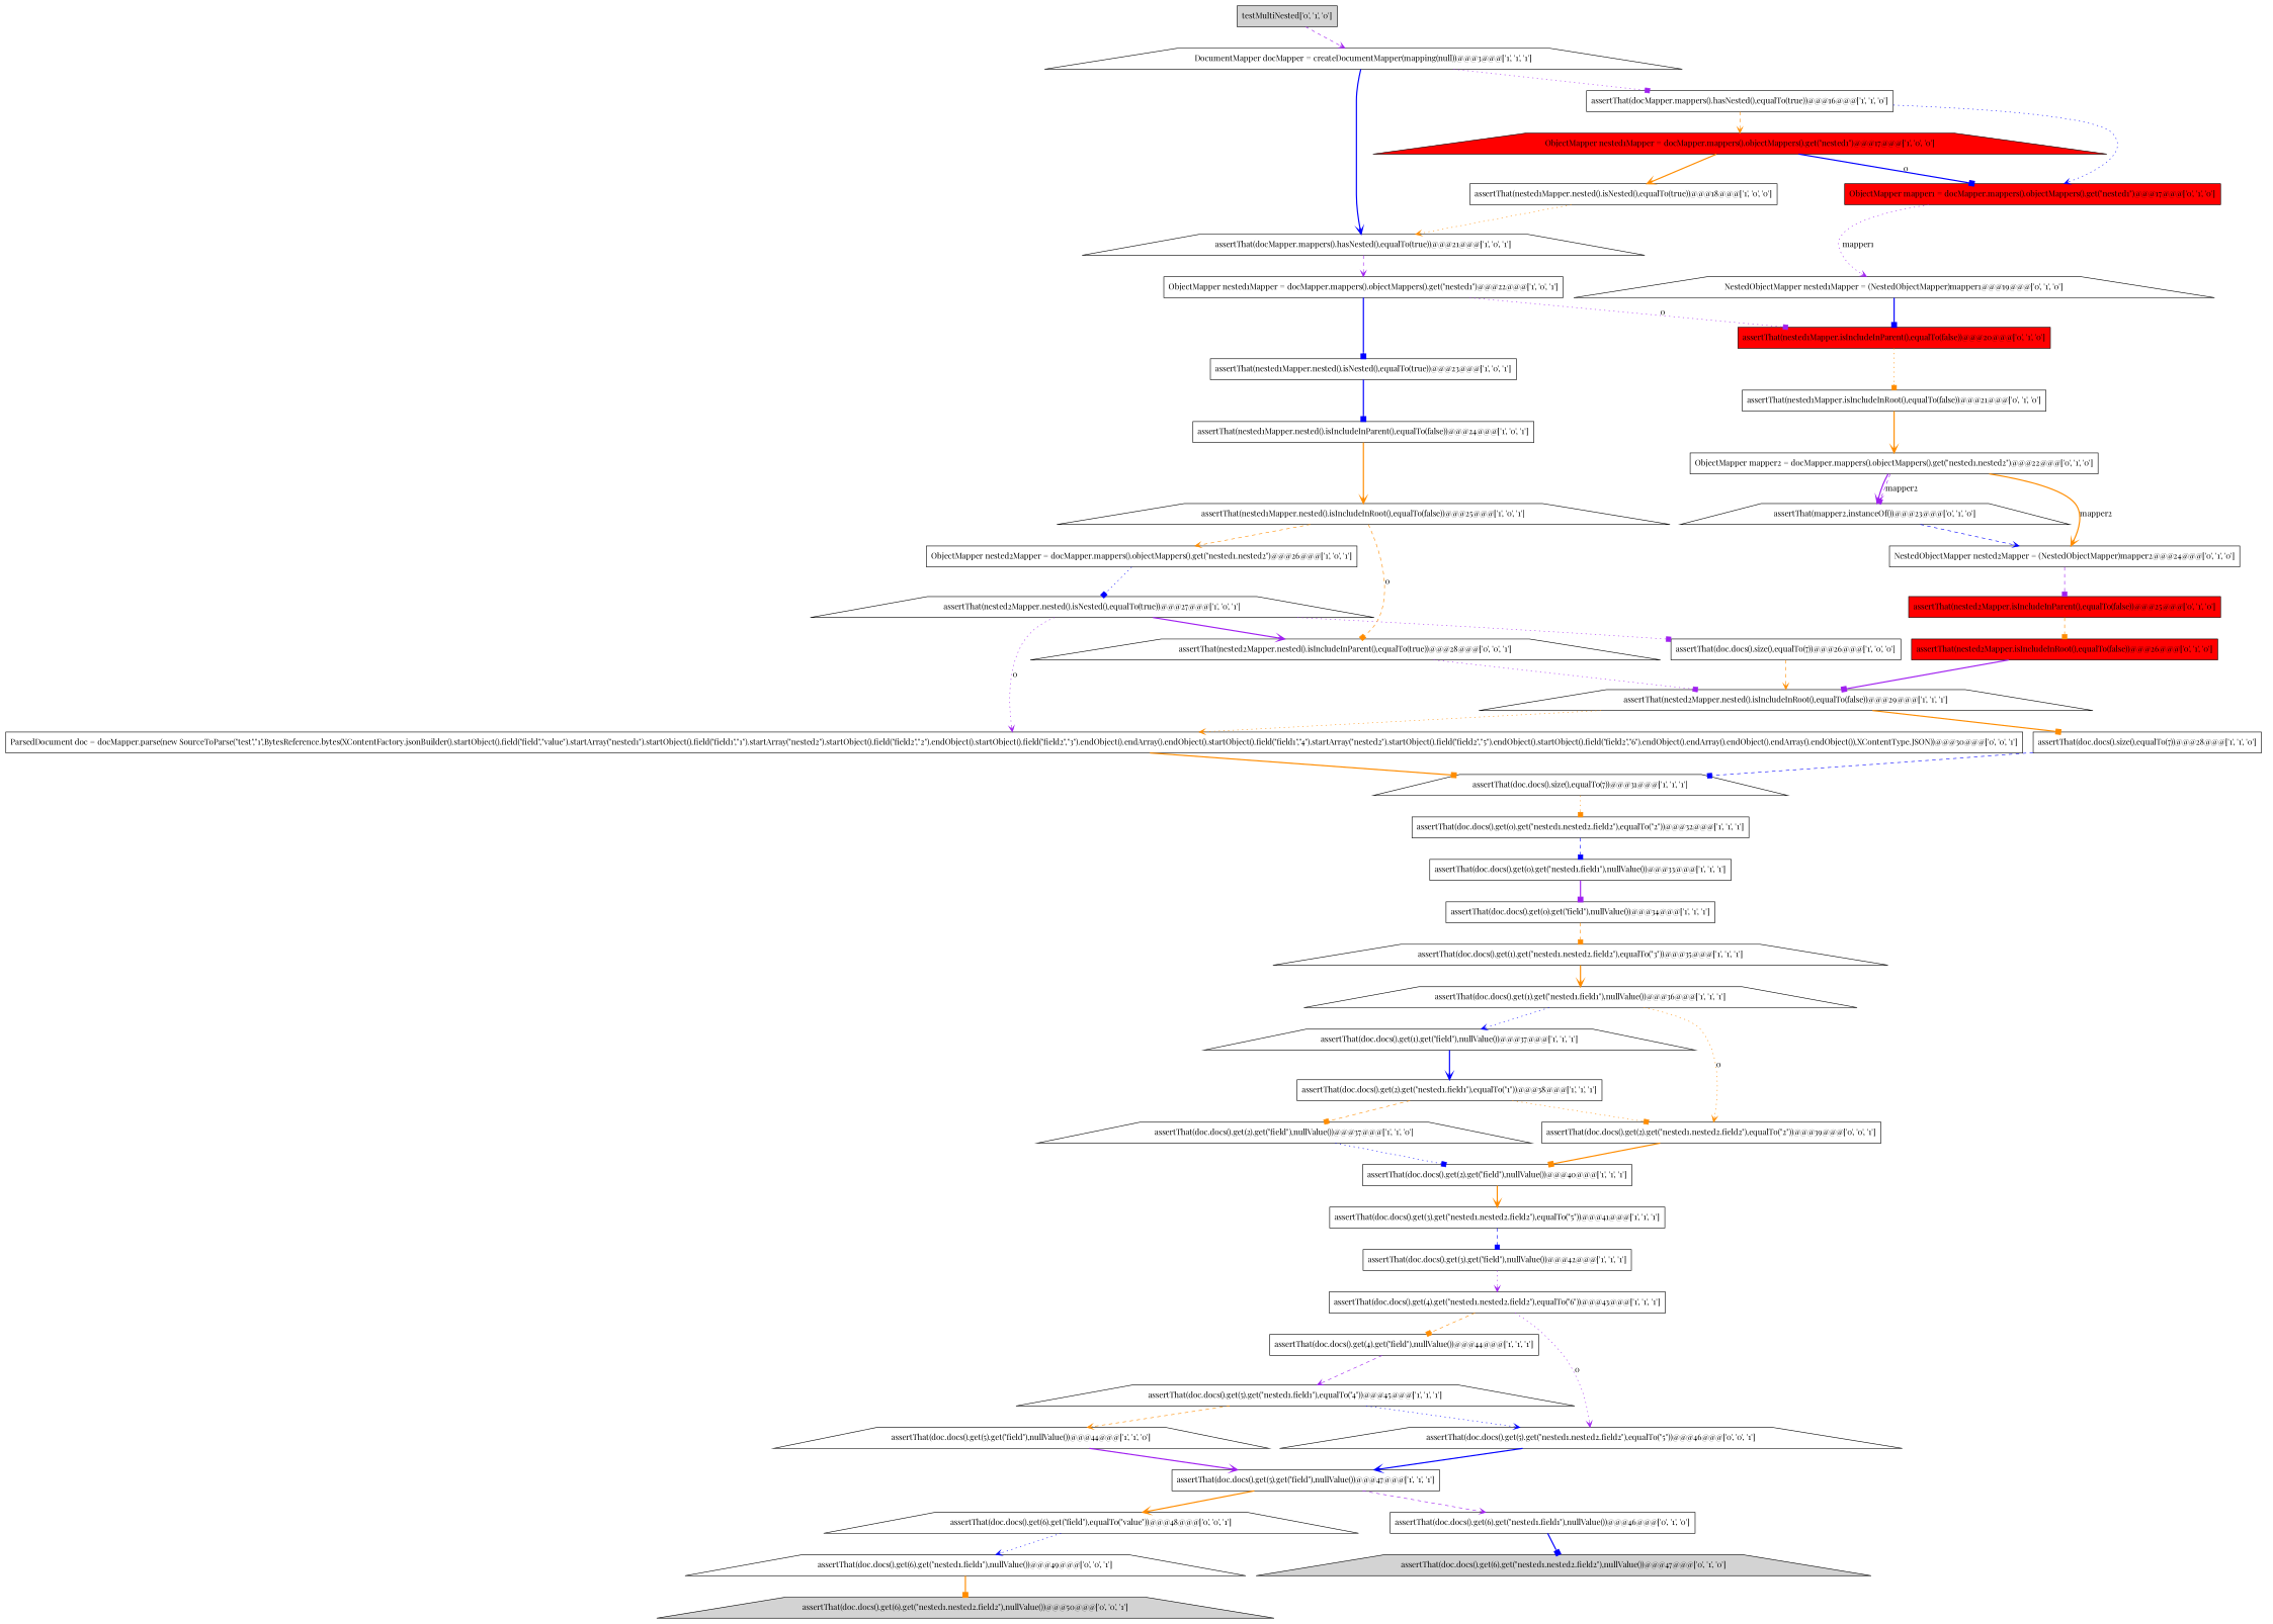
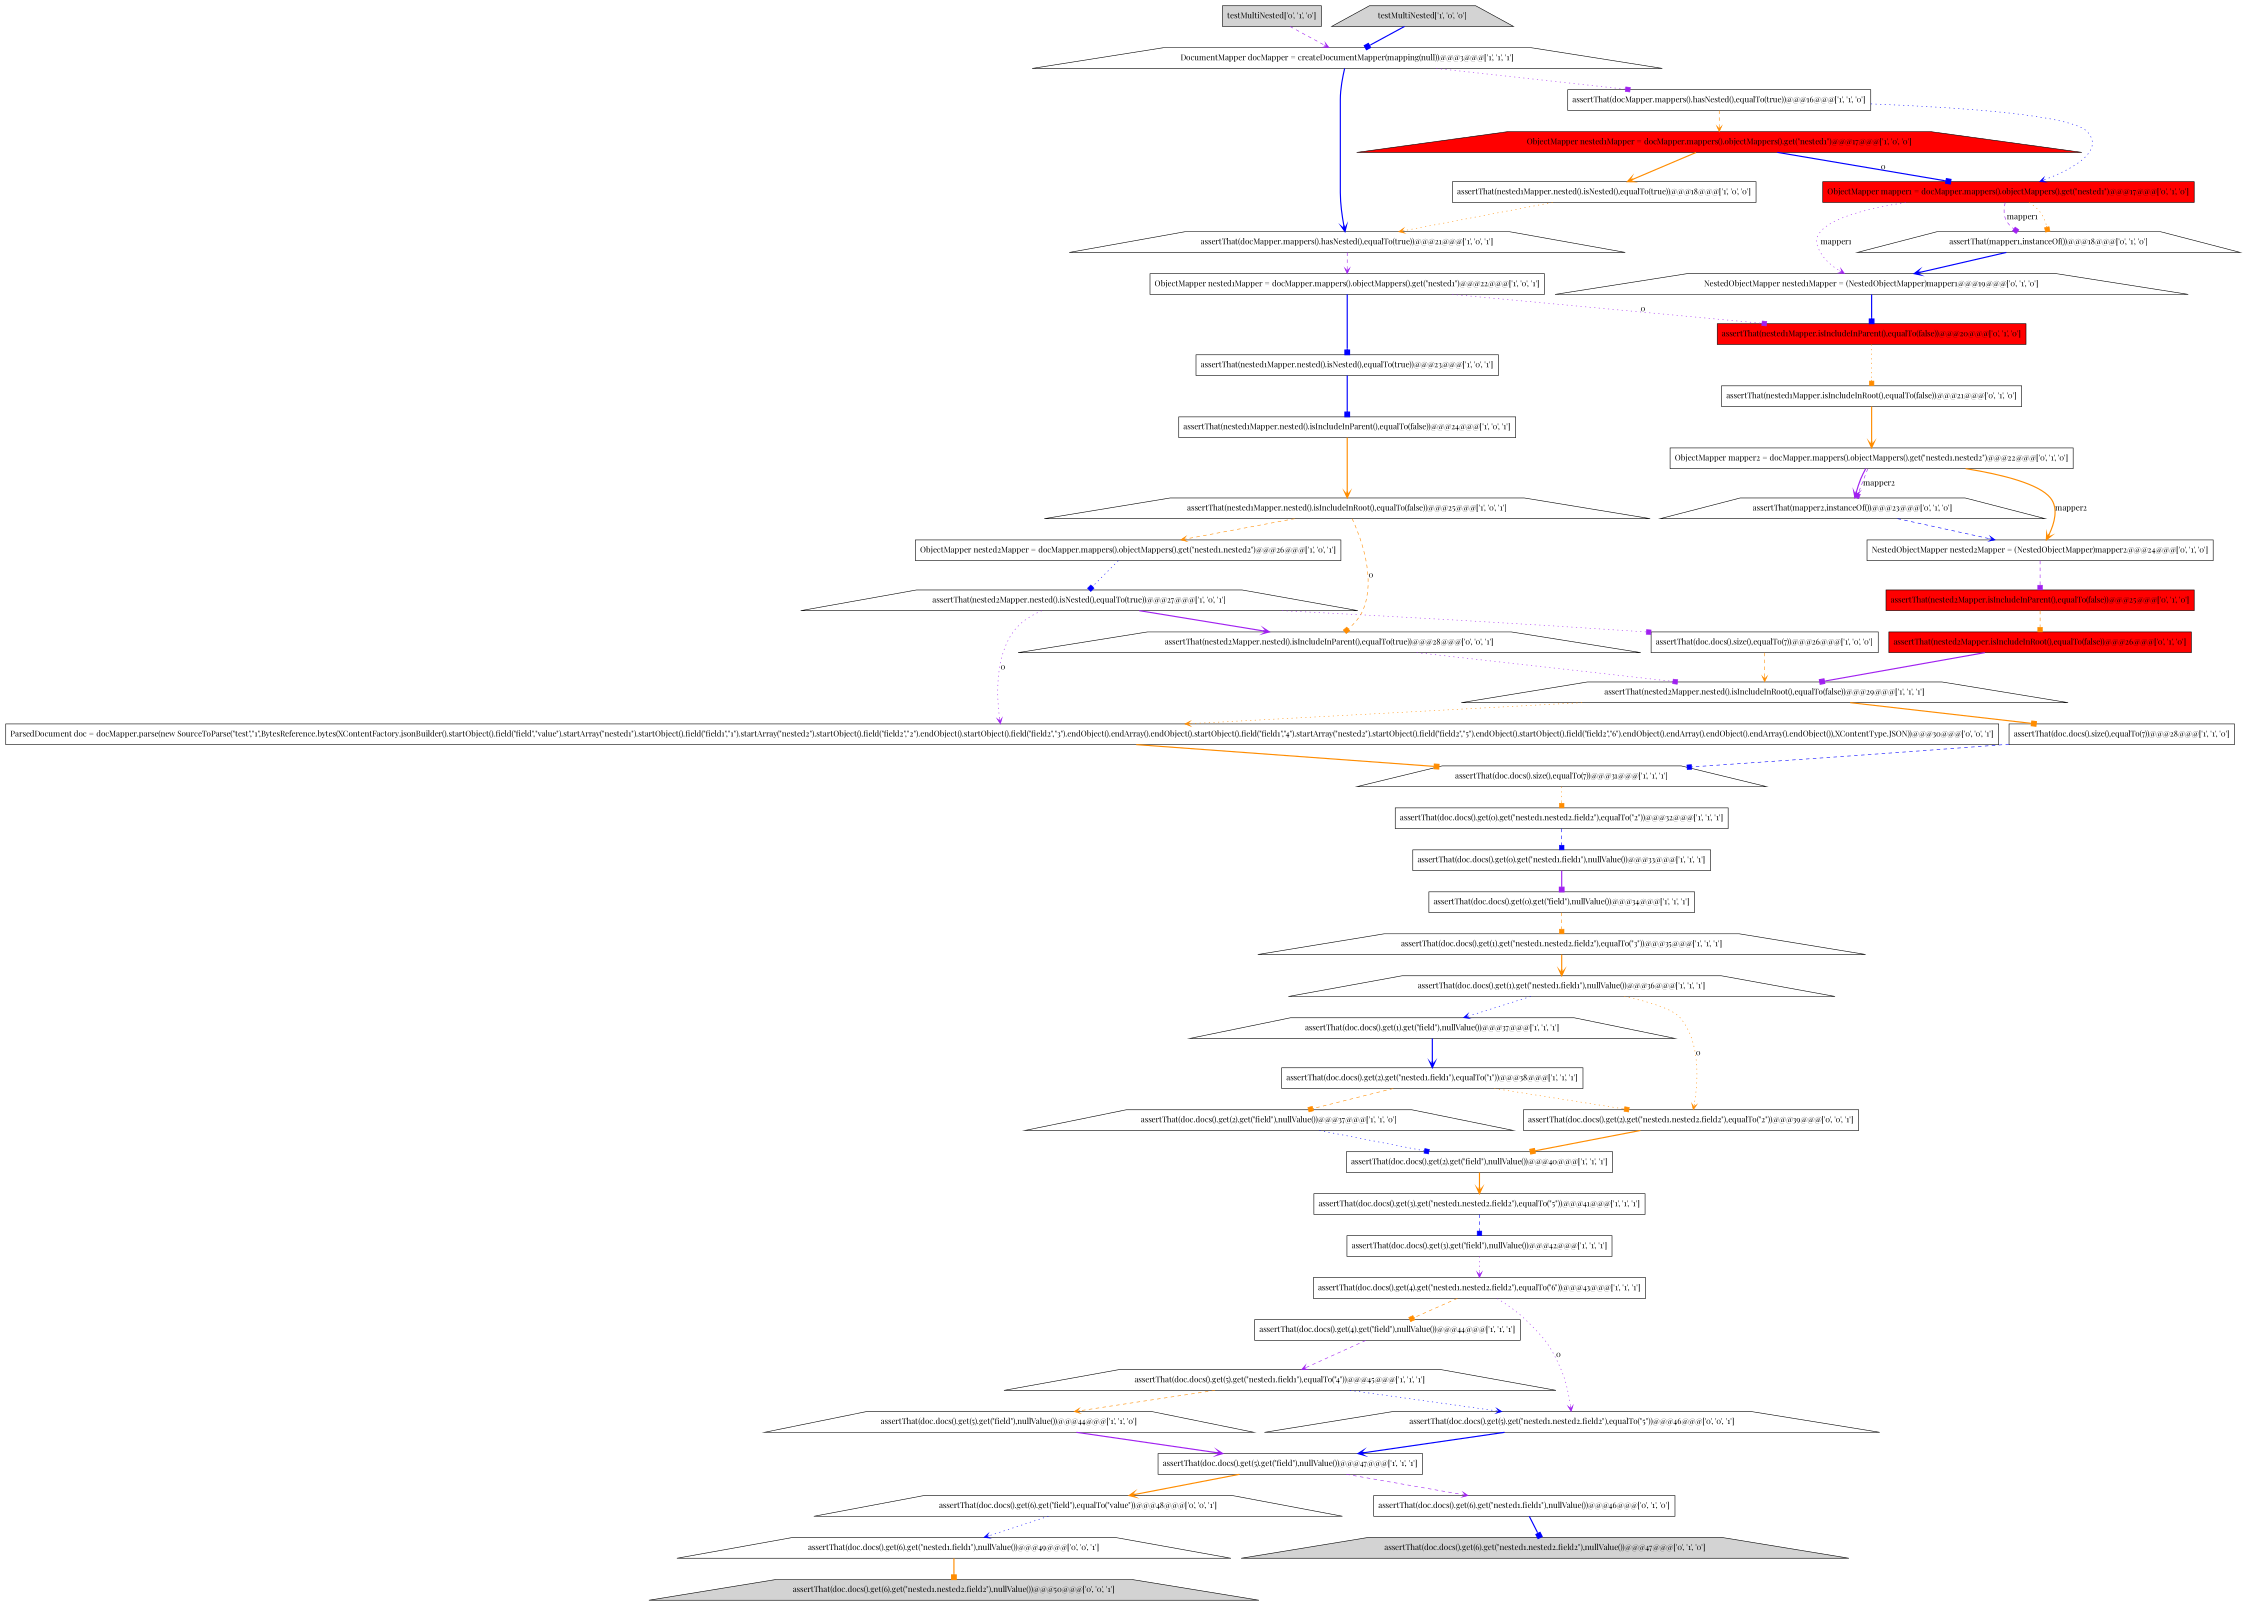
  digraph {
    fontname="Playfair Display"
    node [fillcolor=white fontname="Playfair Display" shape=box style=filled]
    edge [arrowhead=vee color=darkorange fontname="Playfair Display" style=bold]
    n1 [label="assertThat(doc.docs().get(0).get(\"field\"),nullValue())@@@34@@@['1', '1', '1']"]
    n2 [label="assertThat(doc.docs().get(1).get(\"nested1.nested2.field2\"),equalTo(\"3\"))@@@35@@@['1', '1', '1']" shape=trapezium]
    n3 [label="assertThat(doc.docs().get(1).get(\"nested1.field1\"),nullValue())@@@36@@@['1', '1', '1']" shape=trapezium]
    n4 [fillcolor=lightgray label="testMultiNested['0', '1', '0']"]
    n5 [label="DocumentMapper docMapper = createDocumentMapper(mapping(null))@@@3@@@['1', '1', '1']" shape=trapezium]
    n6 [label="assertThat(docMapper.mappers().hasNested(),equalTo(true))@@@21@@@['1', '0', '1']" shape=trapezium]
    n7 [label="assertThat(docMapper.mappers().hasNested(),equalTo(true))@@@16@@@['1', '1', '0']"]
    n8 [label="ObjectMapper mapper2 = docMapper.mappers().objectMappers().get(\"nested1.nested2\")@@@22@@@['0', '1', '0']"]
    n9 [label="assertThat(mapper2,instanceOf())@@@23@@@['0', '1', '0']" shape=trapezium]
    n10 [label="NestedObjectMapper nested2Mapper = (NestedObjectMapper)mapper2@@@24@@@['0', '1', '0']"]
    n11 [fillcolor=red label="assertThat(nested2Mapper.isIncludeInParent(),equalTo(false))@@@25@@@['0', '1', '0']"]
    n12 [label="assertThat(doc.docs().size(),equalTo(7))@@@28@@@['1', '1', '0']"]
    n13 [label="assertThat(doc.docs().size(),equalTo(7))@@@31@@@['1', '1', '1']" shape=trapezium]
    n14 [label="assertThat(doc.docs().get(0).get(\"nested1.nested2.field2\"),equalTo(\"2\"))@@@32@@@['1', '1', '1']"]
    n15 [label="assertThat(doc.docs().get(2).get(\"field\"),nullValue())@@@37@@@['1', '1', '0']" shape=trapezium]
    n16 [label="assertThat(doc.docs().get(2).get(\"field\"),nullValue())@@@40@@@['1', '1', '1']"]
    n17 [label="assertThat(doc.docs().get(3).get(\"nested1.nested2.field2\"),equalTo(\"5\"))@@@41@@@['1', '1', '1']"]
    n18 [label="assertThat(nested2Mapper.nested().isNested(),equalTo(true))@@@27@@@['1', '0', '1']" shape=trapezium]
    n19 [label="ParsedDocument doc = docMapper.parse(new SourceToParse(\"test\",\"1\",BytesReference.bytes(XContentFactory.jsonBuilder().startObject().field(\"field\",\"value\").startArray(\"nested1\").startObject().field(\"field1\",\"1\").startArray(\"nested2\").startObject().field(\"field2\",\"2\").endObject().startObject().field(\"field2\",\"3\").endObject().endArray().endObject().startObject().field(\"field1\",\"4\").startArray(\"nested2\").startObject().field(\"field2\",\"5\").endObject().startObject().field(\"field2\",\"6\").endObject().endArray().endObject().endArray().endObject()),XContentType.JSON))@@@30@@@['0', '0', '1']"]
    n20 [label="assertThat(doc.docs().size(),equalTo(7))@@@26@@@['1', '0', '0']"]
    n21 [label="assertThat(nested2Mapper.nested().isIncludeInParent(),equalTo(true))@@@28@@@['0', '0', '1']" shape=trapezium]
    n22 [label="assertThat(nested2Mapper.nested().isIncludeInRoot(),equalTo(false))@@@29@@@['1', '1', '1']" shape=trapezium]
    n23 [label="assertThat(doc.docs().get(3).get(\"field\"),nullValue())@@@42@@@['1', '1', '1']"]
    n24 [label="assertThat(doc.docs().get(4).get(\"nested1.nested2.field2\"),equalTo(\"6\"))@@@43@@@['1', '1', '1']"]
    n25 [fillcolor=lightgray label="assertThat(doc.docs().get(6).get(\"nested1.nested2.field2\"),nullValue())@@@50@@@['0', '0', '1']" shape=trapezium]
    n26 [label="assertThat(doc.docs().get(6).get(\"field\"),equalTo(\"value\"))@@@48@@@['0', '0', '1']" shape=trapezium]
    n27 [label="assertThat(doc.docs().get(6).get(\"nested1.field1\"),nullValue())@@@49@@@['0', '0', '1']" shape=trapezium]
    n28 [label="assertThat(doc.docs().get(0).get(\"nested1.field1\"),nullValue())@@@33@@@['1', '1', '1']"]
    n29 [fillcolor=red label="assertThat(nested2Mapper.isIncludeInRoot(),equalTo(false))@@@26@@@['0', '1', '0']"]
+   n30 [fillcolor=lightgray label="testMultiNested['1', '0', '0']" shape=trapezium]
    n31 [label="ObjectMapper nested1Mapper = docMapper.mappers().objectMappers().get(\"nested1\")@@@22@@@['1', '0', '1']"]
    n32 [label="assertThat(nested1Mapper.nested().isNested(),equalTo(true))@@@23@@@['1', '0', '1']"]
    n33 [fillcolor=red label="assertThat(nested1Mapper.isIncludeInParent(),equalTo(false))@@@20@@@['0', '1', '0']"]
    n34 [label="ObjectMapper nested2Mapper = docMapper.mappers().objectMappers().get(\"nested1.nested2\")@@@26@@@['1', '0', '1']"]
    n35 [label="assertThat(nested1Mapper.nested().isIncludeInParent(),equalTo(false))@@@24@@@['1', '0', '1']"]
    n36 [label="assertThat(nested1Mapper.isIncludeInRoot(),equalTo(false))@@@21@@@['0', '1', '0']"]
    n37 [fillcolor=red label="ObjectMapper nested1Mapper = docMapper.mappers().objectMappers().get(\"nested1\")@@@17@@@['1', '0', '0']" shape=trapezium]
    n38 [fillcolor=red label="ObjectMapper mapper1 = docMapper.mappers().objectMappers().get(\"nested1\")@@@17@@@['0', '1', '0']"]
    n39 [label="assertThat(doc.docs().get(2).get(\"nested1.field1\"),equalTo(\"1\"))@@@38@@@['1', '1', '1']"]
    n40 [label="assertThat(doc.docs().get(2).get(\"nested1.nested2.field2\"),equalTo(\"2\"))@@@39@@@['0', '0', '1']"]
    n41 [label="assertThat(nested1Mapper.nested().isNested(),equalTo(true))@@@18@@@['1', '0', '0']"]
+   n42 [label="assertThat(mapper1,instanceOf())@@@18@@@['0', '1', '0']" shape=trapezium]
    n43 [label="NestedObjectMapper nested1Mapper = (NestedObjectMapper)mapper1@@@19@@@['0', '1', '0']" shape=trapezium]
    n44 [label="assertThat(doc.docs().get(1).get(\"field\"),nullValue())@@@37@@@['1', '1', '1']" shape=trapezium]
    n45 [label="assertThat(doc.docs().get(5).get(\"field\"),nullValue())@@@47@@@['1', '1', '1']"]
    n46 [label="assertThat(doc.docs().get(6).get(\"nested1.field1\"),nullValue())@@@46@@@['0', '1', '0']"]
    n47 [fillcolor=lightgray label="assertThat(doc.docs().get(6).get(\"nested1.nested2.field2\"),nullValue())@@@47@@@['0', '1', '0']" shape=trapezium]
    n48 [label="assertThat(doc.docs().get(5).get(\"nested1.field1\"),equalTo(\"4\"))@@@45@@@['1', '1', '1']" shape=trapezium]
    n49 [label="assertThat(doc.docs().get(5).get(\"field\"),nullValue())@@@44@@@['1', '1', '0']" shape=trapezium]
    n50 [label="assertThat(doc.docs().get(5).get(\"nested1.nested2.field2\"),equalTo(\"5\"))@@@46@@@['0', '0', '1']" shape=trapezium]
    n51 [label="assertThat(doc.docs().get(4).get(\"field\"),nullValue())@@@44@@@['1', '1', '1']"]
    n52 [label="assertThat(nested1Mapper.nested().isIncludeInRoot(),equalTo(false))@@@25@@@['1', '0', '1']" shape=trapezium]
    n1 -> n2 [arrowhead=box style=dashed]
    n2 -> n3
    n3 -> n40 [label=0 style=dotted]
    n3 -> n44 [color=blue style=dotted]
    n4 -> n5 [color=purple style=dashed]
    n5 -> n6 [color=blue]
    n5 -> n7 [arrowhead=box color=purple style=dotted]
    n6 -> n31 [color=purple style=dashed]
    n7 -> n37 [style=dashed]
    n7 -> n38 [color=blue style=dotted]
    n8 -> n9 [arrowhead=box color=purple label=mapper2 style=dashed]
    n8 -> n9 [color=purple]
    n8 -> n10 [label=mapper2]
    n9 -> n10 [color=blue style=dashed]
    n10 -> n11 [arrowhead=box color=purple style=dashed]
    n11 -> n29 [arrowhead=box style=dashed]
    n12 -> n13 [arrowhead=box color=blue style=dashed]
    n13 -> n14 [arrowhead=box style=dotted]
    n14 -> n28 [arrowhead=box color=blue style=dashed]
    n15 -> n16 [arrowhead=box color=blue style=dotted]
    n16 -> n17
    n17 -> n23 [arrowhead=box color=blue style=dashed]
    n18 -> n19 [color=purple label=0 style=dotted]
    n18 -> n20 [arrowhead=box color=purple style=dotted]
    n18 -> n21 [color=purple]
    n19 -> n13 [arrowhead=box]
    n20 -> n22 [style=dashed]
    n21 -> n22 [arrowhead=box color=purple style=dotted]
    n22 -> n12 [arrowhead=box]
    n22 -> n19 [style=dotted]
    n23 -> n24 [color=purple style=dotted]
    n24 -> n50 [color=purple label=0 style=dotted]
    n24 -> n51 [arrowhead=box style=dashed]
    n26 -> n27 [color=blue style=dotted]
    n27 -> n25 [arrowhead=box]
    n28 -> n1 [arrowhead=box color=purple]
    n29 -> n22 [arrowhead=box color=purple]
+   n30 -> n5 [arrowhead=box color=blue]
    n31 -> n32 [arrowhead=box color=blue]
    n31 -> n33 [arrowhead=box color=purple label=0 style=dotted]
    n32 -> n35 [arrowhead=box color=blue]
    n33 -> n36 [arrowhead=box style=dotted]
    n34 -> n18 [arrowhead=box color=blue style=dotted]
    n35 -> n52
    n36 -> n8
    n37 -> n38 [arrowhead=box color=blue label=0]
    n37 -> n41
+   n38 -> n42 [arrowhead=box style=dotted]
+   n38 -> n42 [arrowhead=box color=purple label=mapper1 style=dashed]
    n38 -> n43 [color=purple label=mapper1 style=dotted]
    n39 -> n15 [arrowhead=box style=dashed]
    n39 -> n40 [arrowhead=box style=dotted]
    n40 -> n16 [arrowhead=box]
    n41 -> n6 [style=dotted]
+   n42 -> n43 [color=blue]
    n43 -> n33 [arrowhead=box color=blue]
    n44 -> n39 [color=blue]
    n45 -> n26
    n45 -> n46 [color=purple style=dashed]
    n46 -> n47 [arrowhead=box color=blue]
    n48 -> n49 [style=dashed]
    n48 -> n50 [color=blue style=dotted]
    n49 -> n45 [color=purple]
    n50 -> n45 [color=blue]
    n51 -> n48 [color=purple style=dashed]
    n52 -> n21 [arrowhead=box label=0 style=dashed]
    n52 -> n34 [style=dashed]
  }
